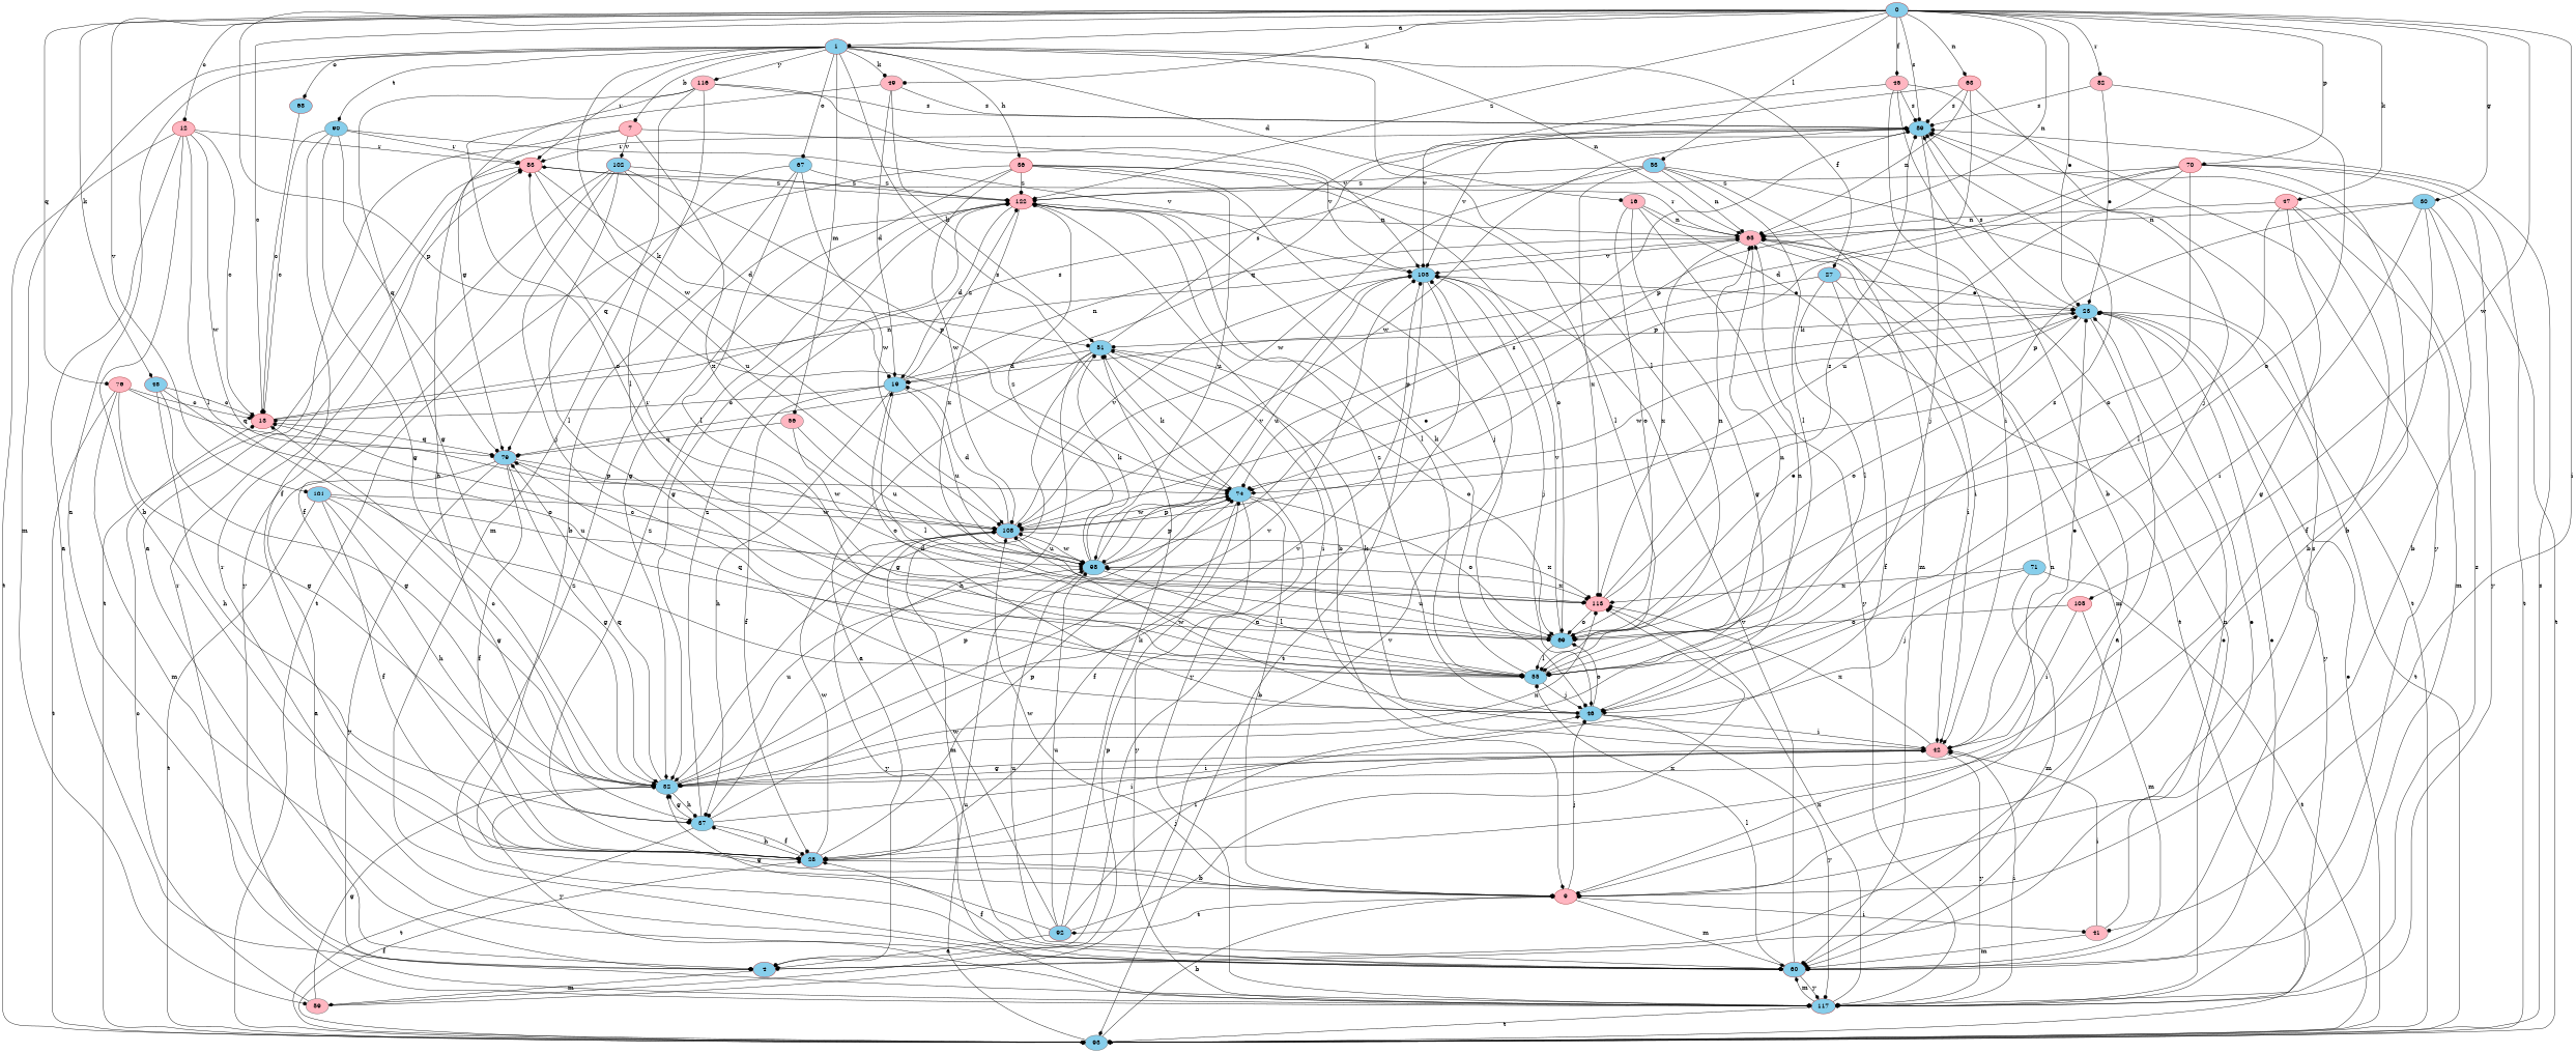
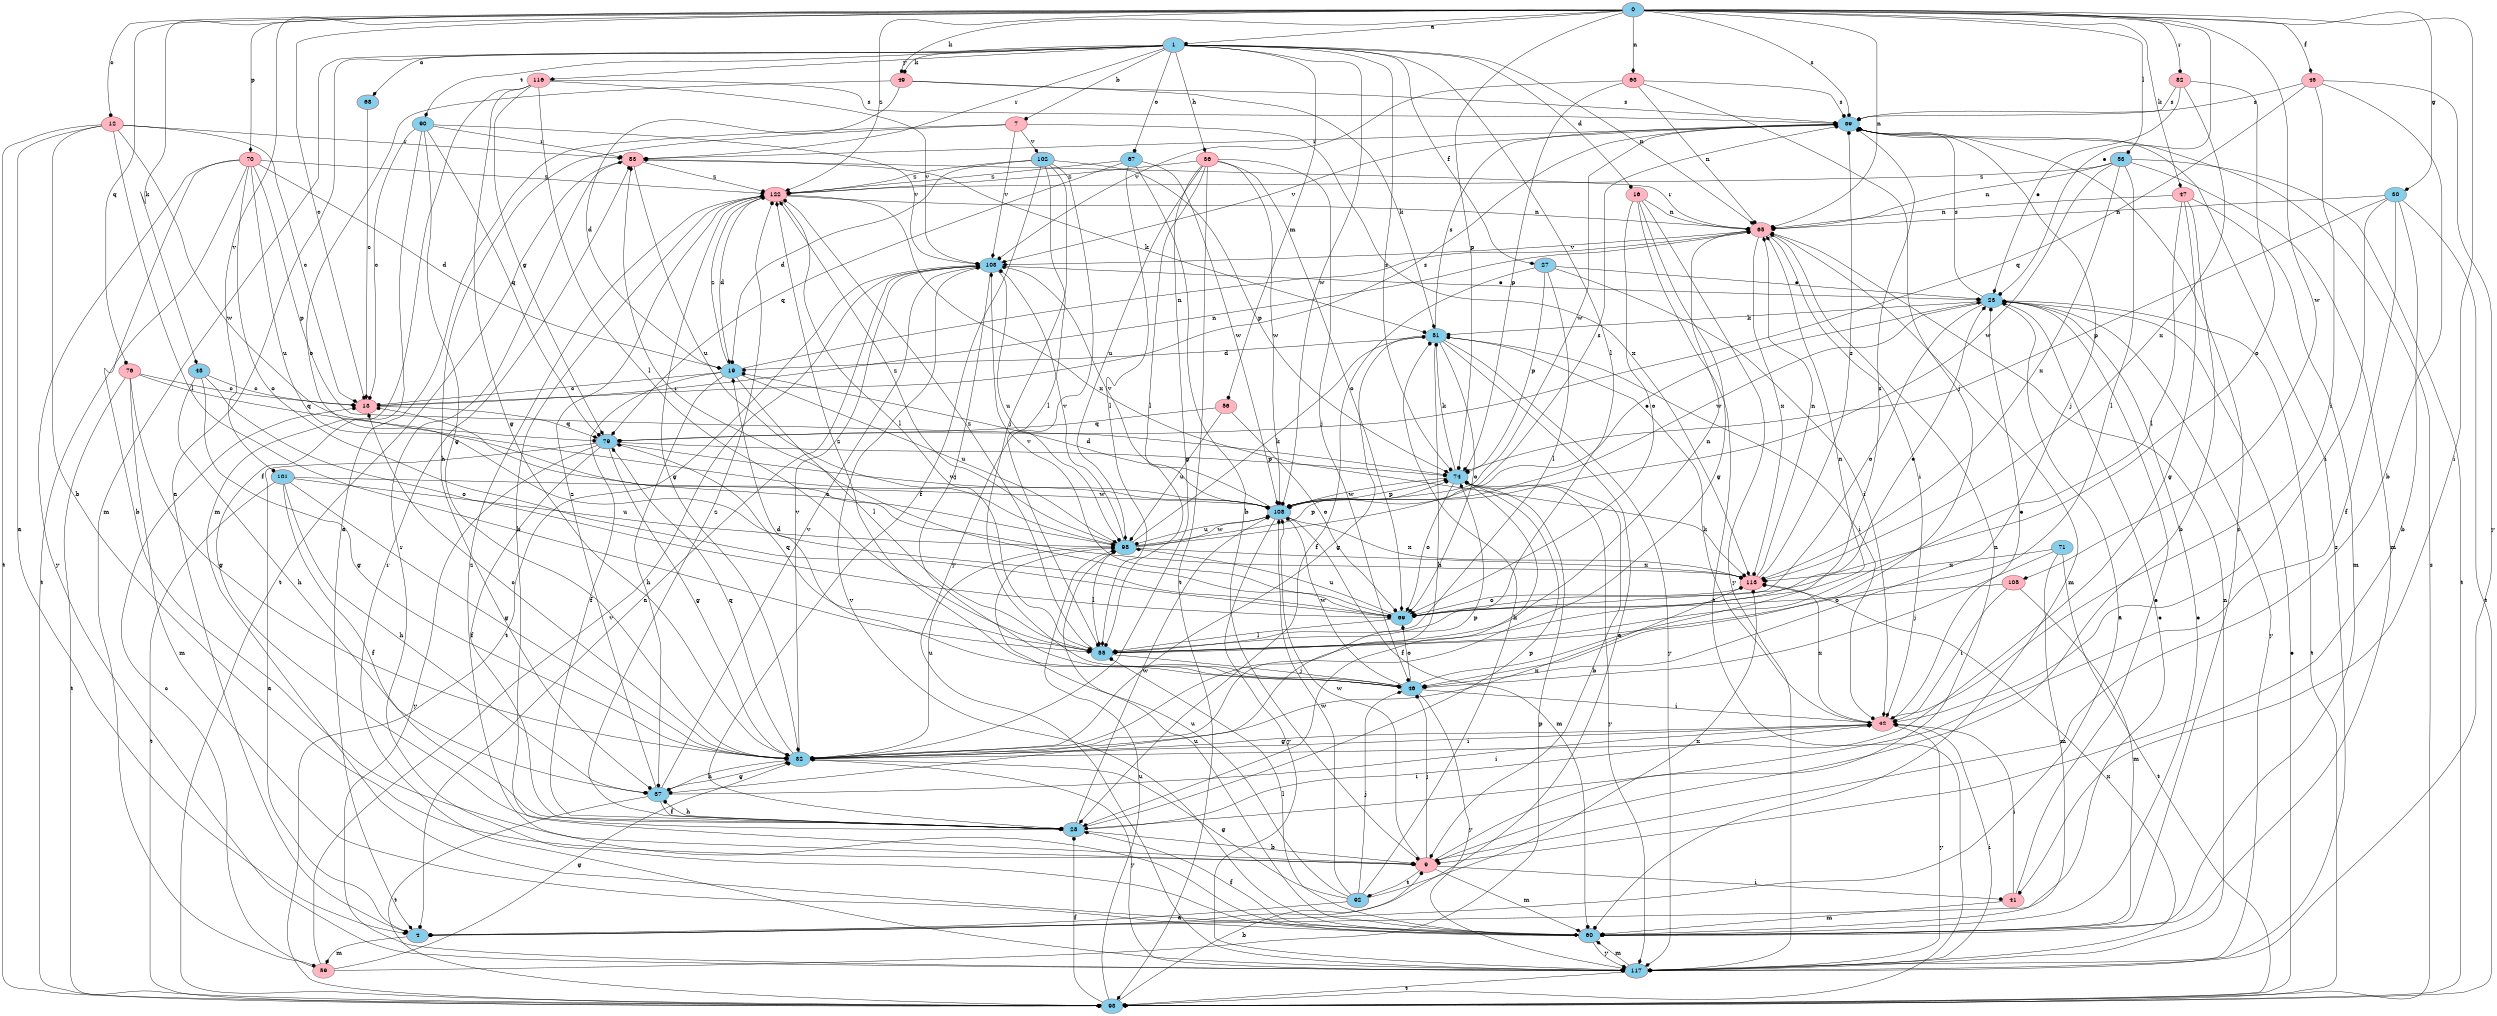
  strict digraph {
    node [color=brown fillcolor=skyblue style=filled]
    edge [arrowhead=dot]
    0
    1
    12 [fillcolor=lightpink]
    13 [fillcolor=lightpink]
    23 [color=gray40]
    n6 [color=gray40 fillcolor=lightpink label=45]
    30 [color=gray40]
    41 [color=gray40 fillcolor=lightpink]
    47 [fillcolor=lightpink]
    48
    49 [color=gray40 fillcolor=lightpink]
    53
    63 [fillcolor=lightpink]
    65 [color=gray40 fillcolor=lightpink]
    70 [fillcolor=lightpink]
    74 [color=gray40]
    76 [fillcolor=lightpink]
    82 [color=gray40 fillcolor=lightpink]
    89 [color=gray40]
    101
    105 [fillcolor=lightpink]
    122 [fillcolor=lightpink]
    4
    7 [fillcolor=lightpink]
    16 [color=gray40 fillcolor=lightpink]
    27
    36 [fillcolor=lightpink]
    55 [color=gray40]
    56 [color=gray40 fillcolor=lightpink]
    59 [color=gray40 fillcolor=lightpink]
    67 [color=gray40]
    68
    83 [fillcolor=lightpink]
    90 [color=gray40]
    108
    116 [color=gray40 fillcolor=lightpink]
    9 [fillcolor=lightpink]
    93 [color=gray40]
    79
    69 [color=gray40]
    117
    51 [color=gray40]
    42 [color=gray40 fillcolor=lightpink]
    28
    60
    32 [color=gray40]
    37 [color=gray40]
    19 [color=gray40]
    113 [fillcolor=lightpink]
    103 [color=gray40]
    46 [color=gray40]
    98 [color=gray40]
    71 [color=gray40]
    102
    92
    0 -> 1 [label=a]
    0 -> 12 [label=c]
    0 -> 13 [label=c]
    0 -> 23 [label=e]
    0 -> n6 [arrowhead=diamond label=f]
    0 -> 30 [arrowhead=diamond label=g]
    0 -> 41 [label=i]
    0 -> 47 [arrowhead=diamond label=k]
    0 -> 48 [arrowhead=diamond label=k]
    0 -> 49 [label=k]
    0 -> 53 [label=l]
    0 -> 63 [arrowhead=diamond label=n]
    0 -> 65 [label=n]
    0 -> 70 [arrowhead=diamond label=p]
    0 -> 74 [label=p]
    0 -> 76 [label=q]
    0 -> 82 [label=r]
    0 -> 89 [label=s]
    0 -> 101 [label=v]
    0 -> 105 [arrowhead=diamond label=w]
    0 -> 122 [arrowhead=diamond label=z]
    1 -> 49 [label=k]
    1 -> 65 [arrowhead=diamond label=n]
    1 -> 74 [label=s]
    1 -> 4 [label=a]
    1 -> 7 [label=b]
    1 -> 16 [label=d]
    1 -> 27 [arrowhead=diamond label=f]
    1 -> 36 [arrowhead=diamond label=h]
    1 -> 55 [arrowhead=diamond label=l]
    1 -> 56 [label=m]
    1 -> 59 [label=m]
    1 -> 67 [label=o]
    1 -> 68 [arrowhead=diamond label=o]
    1 -> 83 [arrowhead=diamond label=r]
    1 -> 90 [arrowhead=diamond label=t]
    1 -> 108 [label=w]
    1 -> 116 [arrowhead=diamond label=y]
    12 -> 13 [arrowhead=diamond label=c]
    12 -> 4 [arrowhead=diamond label=a]
    12 -> 55 [arrowhead=diamond label=l]
    12 -> 83 [arrowhead=diamond label=r]
    12 -> 108 [label=w]
    12 -> 9 [label=b]
    12 -> 93 [arrowhead=diamond label=t]
    13 -> 65 [label=n]
    13 -> 89 [label=s]
    13 -> 79 [arrowhead=diamond label=q]
    23 -> 89 [arrowhead=diamond label=s]
    23 -> 4 [label=a]
    23 -> 108 [label=w]
    23 -> 93 [arrowhead=diamond label=t]
    23 -> 69 [label=o]
    23 -> 117 [arrowhead=diamond label=y]
    23 -> 51 [label=k]
    n6 -> 89 [label=s]
    n6 -> 9 [label=b]
    n6 -> 79 [arrowhead=diamond label=q]
    n6 -> 117 [label=y]
    n6 -> 42 [arrowhead=diamond label=i]
    30 -> 65 [label=n]
    30 -> 74 [arrowhead=diamond label=p]
    30 -> 9 [label=b]
    30 -> 93 [arrowhead=diamond label=t]
    30 -> 42 [label=i]
    30 -> 28 [label=f]
    41 -> 23 [label=e]
    41 -> 42 [arrowhead=diamond label=i]
    41 -> 60 [arrowhead=diamond label=m]
    47 -> 65 [arrowhead=diamond label=n]
    47 -> 55 [arrowhead=diamond label=l]
    47 -> 9 [label=b]
    47 -> 60 [label=m]
    47 -> 32 [arrowhead=diamond label=g]
    48 -> 13 [label=c]
    48 -> 69 [label=o]
    48 -> 32 [arrowhead=diamond label=g]
    48 -> 37 [label=h]
    49 -> 89 [arrowhead=diamond label=s]
    49 -> 69 [label=o]
    49 -> 51 [arrowhead=diamond label=k]
    49 -> 19 [arrowhead=diamond label=d]
    53 -> 65 [label=n]
    53 -> 122 [label=z]
    53 -> 55 [arrowhead=diamond label=l]
    53 -> 108 [arrowhead=diamond label=w]
    53 -> 93 [arrowhead=diamond label=t]
    53 -> 60 [label=m]
    53 -> 113 [label=x]
    63 -> 65 [label=n]
    63 -> 74 [arrowhead=diamond label=p]
    63 -> 89 [label=s]
    63 -> 103 [label=v]
    63 -> 46 [arrowhead=diamond label=j]
    65 -> 83 [arrowhead=diamond label=r]
    65 -> 42 [arrowhead=diamond label=i]
    65 -> 60 [label=m]
    65 -> 113 [label=x]
    65 -> 103 [arrowhead=diamond label=v]
    70 -> 74 [label=p]
    70 -> 122 [label=z]
    70 -> 9 [arrowhead=diamond label=b]
    70 -> 93 [arrowhead=diamond label=t]
    70 -> 69 [label=o]
    70 -> 117 [arrowhead=diamond label=y]
    70 -> 19 [arrowhead=diamond label=d]
    70 -> 98 [label=u]
    74 -> 108 [label=w]
    74 -> 9 [arrowhead=diamond label=b]
    74 -> 69 [arrowhead=diamond label=o]
    74 -> 117 [arrowhead=diamond label=y]
    74 -> 51 [label=k]
    74 -> 28 [arrowhead=diamond label=f]
    76 -> 13 [arrowhead=diamond label=c]
    76 -> 93 [label=t]
    76 -> 79 [label=q]
    76 -> 60 [arrowhead=diamond label=m]
    76 -> 32 [label=g]
    82 -> 23 [arrowhead=diamond label=e]
    82 -> 89 [label=s]
    82 -> 69 [label=o]
+   82 -> 113 [label=x]
    89 -> 83 [arrowhead=diamond label=r]
    89 -> 108 [label=w]
    89 -> 103 [arrowhead=diamond label=v]
    89 -> 46 [label=j]
    101 -> 108 [label=w]
    101 -> 93 [label=t]
    101 -> 28 [label=f]
    101 -> 32 [arrowhead=diamond label=g]
    101 -> 37 [arrowhead=diamond label=h]
    101 -> 98 [label=u]
    105 -> 69 [arrowhead=diamond label=o]
    105 -> 42 [arrowhead=diamond label=i]
    105 -> 60 [arrowhead=diamond label=m]
    122 -> 65 [label=n]
    122 -> 55 [arrowhead=diamond label=l]
    122 -> 9 [arrowhead=diamond label=b]
    122 -> 32 [arrowhead=diamond label=g]
    122 -> 19 [arrowhead=diamond label=d]
    122 -> 113 [label=x]
    4 -> 23 [arrowhead=diamond label=e]
    4 -> 59 [arrowhead=diamond label=m]
    7 -> 4 [arrowhead=diamond label=a]
    7 -> 37 [label=h]
    7 -> 113 [arrowhead=diamond label=x]
    7 -> 103 [arrowhead=diamond label=v]
    7 -> 102 [arrowhead=diamond label=v]
    16 -> 65 [arrowhead=diamond label=n]
    16 -> 93 [arrowhead=diamond label=t]
    16 -> 69 [arrowhead=diamond label=o]
    16 -> 117 [arrowhead=diamond label=y]
    16 -> 32 [label=g]
    27 -> 23 [arrowhead=diamond label=e]
    27 -> 74 [label=p]
    27 -> 55 [arrowhead=diamond label=l]
    27 -> 42 [arrowhead=diamond label=i]
    27 -> 28 [arrowhead=diamond label=f]
    36 -> 122 [label=z]
    36 -> 55 [label=l]
    36 -> 108 [label=w]
    36 -> 93 [arrowhead=diamond label=t]
    36 -> 69 [arrowhead=diamond label=o]
    36 -> 32 [arrowhead=diamond label=g]
    36 -> 46 [label=j]
    36 -> 98 [arrowhead=diamond label=u]
    55 -> 65 [label=n]
    55 -> 89 [label=s]
-   55 -> 122 [label=k]
+   55 -> 122 [label=z]
    55 -> 79 [arrowhead=diamond label=q]
    55 -> 46 [arrowhead=diamond label=j]
    56 -> 79 [label=q]
    56 -> 69 [label=o]
    56 -> 98 [arrowhead=diamond label=u]
    59 -> 13 [label=c]
    59 -> 74 [label=p]
    59 -> 32 [label=g]
    59 -> 103 [label=v]
    67 -> 122 [label=z]
    67 -> 55 [arrowhead=diamond label=l]
    67 -> 108 [arrowhead=diamond label=w]
    67 -> 9 [label=b]
    67 -> 79 [arrowhead=diamond label=q]
    68 -> 13 [arrowhead=diamond label=c]
    83 -> 122 [label=z]
    83 -> 93 [arrowhead=diamond label=t]
    83 -> 51 [label=k]
    83 -> 98 [arrowhead=diamond label=u]
    90 -> 13 [label=c]
    90 -> 83 [label=r]
    90 -> 79 [label=q]
    90 -> 28 [arrowhead=diamond label=f]
    90 -> 32 [label=g]
    90 -> 103 [arrowhead=diamond label=v]
    108 -> 23 [arrowhead=diamond label=e]
    108 -> 74 [label=p]
    108 -> 117 [arrowhead=diamond label=y]
    108 -> 60 [label=m]
    108 -> 19 [label=d]
    108 -> 113 [label=x]
    108 -> 103 [label=v]
    108 -> 98 [label=u]
    116 -> 89 [arrowhead=diamond label=s]
    116 -> 55 [label=l]
    116 -> 79 [arrowhead=diamond label=g]
    116 -> 60 [arrowhead=diamond label=m]
    116 -> 32 [arrowhead=diamond label=g]
    116 -> 103 [arrowhead=diamond label=v]
    9 -> 41 [label=i]
    9 -> 65 [arrowhead=diamond label=n]
    9 -> 108 [arrowhead=diamond label=w]
    9 -> 60 [arrowhead=diamond label=m]
    9 -> 46 [label=j]
    9 -> 92 [arrowhead=diamond label=t]
    93 -> 23 [arrowhead=diamond label=e]
    93 -> 89 [label=s]
    93 -> 9 [label=b]
    93 -> 28 [label=f]
    93 -> 98 [arrowhead=diamond label=u]
    79 -> 74 [label=p]
    79 -> 4 [arrowhead=diamond label=a]
    79 -> 108 [arrowhead=diamond label=w]
    79 -> 117 [label=y]
    79 -> 28 [arrowhead=diamond label=f]
    79 -> 32 [arrowhead=diamond label=g]
    69 -> 23 [arrowhead=diamond label=e]
    69 -> 55 [arrowhead=diamond label=l]
    69 -> 83 [arrowhead=diamond label=r]
-   69 -> 103 [label=v]
+   69 -> 103 [arrowhead=diamond label=v]
    69 -> 98 [arrowhead=diamond label=u]
    117 -> 65 [label=n]
    117 -> 89 [arrowhead=diamond label=s]
    117 -> 83 [label=r]
    117 -> 93 [label=t]
    117 -> 42 [arrowhead=diamond label=i]
    117 -> 60 [arrowhead=diamond label=m]
    117 -> 113 [label=x]
    51 -> 89 [arrowhead=diamond label=s]
    51 -> 4 [label=a]
    51 -> 69 [arrowhead=diamond label=o]
    51 -> 117 [arrowhead=diamond label=y]
    51 -> 42 [label=i]
    51 -> 32 [arrowhead=diamond label=g]
    51 -> 37 [label=h]
    51 -> 19 [label=d]
    42 -> 23 [label=e]
    42 -> 117 [label=y]
    42 -> 51 [label=k]
    42 -> 32 [label=g]
    42 -> 113 [label=x]
    28 -> 74 [label=p]
    28 -> 122 [label=z]
    28 -> 108 [arrowhead=diamond label=w]
    28 -> 9 [arrowhead=diamond label=b]
    28 -> 42 [arrowhead=diamond label=i]
    28 -> 37 [label=h]
    60 -> 23 [label=e]
    60 -> 89 [arrowhead=diamond label=s]
    60 -> 122 [arrowhead=diamond label=z]
    60 -> 55 [label=l]
    60 -> 83 [arrowhead=diamond label=r]
    60 -> 117 [arrowhead=diamond label=y]
    60 -> 28 [arrowhead=diamond label=f]
    60 -> 103 [arrowhead=diamond label=v]
-   98 -> 60 [arrowhead=diamond label=u]
+   60 -> 98 [arrowhead=diamond label=u]
    32 -> 13 [arrowhead=diamond label=c]
    32 -> 74 [arrowhead=diamond label=p]
    32 -> 79 [arrowhead=diamond label=q]
    32 -> 117 [label=y]
    32 -> 42 [arrowhead=diamond label=i]
    32 -> 37 [label=h]
    32 -> 113 [label=x]
    32 -> 103 [label=v]
    32 -> 98 [label=u]
    37 -> 122 [label=z]
    37 -> 93 [label=t]
    37 -> 42 [arrowhead=diamond label=i]
    37 -> 28 [label=f]
    37 -> 32 [arrowhead=diamond label=g]
    37 -> 103 [label=v]
    19 -> 13 [label=c]
    19 -> 65 [label=n]
    19 -> 122 [label=z]
    19 -> 55 [arrowhead=diamond label=l]
    19 -> 28 [label=f]
    19 -> 37 [label=h]
    19 -> 98 [arrowhead=diamond label=u]
    113 -> 13 [label=c]
    113 -> 65 [arrowhead=diamond label=n]
    113 -> 89 [label=s]
    113 -> 69 [arrowhead=diamond label=o]
    103 -> 23 [arrowhead=diamond label=e]
    103 -> 4 [label=a]
    103 -> 93 [arrowhead=diamond label=t]
    103 -> 46 [arrowhead=diamond label=j]
    103 -> 98 [label=u]
    46 -> 65 [arrowhead=diamond label=n]
    46 -> 122 [arrowhead=diamond label=z]
    46 -> 108 [label=w]
    46 -> 69 [arrowhead=diamond label=o]
    46 -> 117 [label=y]
    46 -> 42 [arrowhead=diamond label=i]
    46 -> 19 [arrowhead=diamond label=d]
    98 -> 74 [label=p]
    98 -> 89 [label=s]
    98 -> 122 [arrowhead=diamond label=z]
    98 -> 55 [arrowhead=diamond label=l]
    98 -> 108 [label=w]
    98 -> 51 [label=k]
    98 -> 113 [label=x]
    98 -> 103 [label=v]
    71 -> 93 [label=t]
    71 -> 60 [label=m]
    71 -> 113 [arrowhead=diamond label=x]
    71 -> 46 [arrowhead=diamond label=j]
    102 -> 74 [arrowhead=diamond label=p]
    102 -> 122 [arrowhead=diamond label=z]
    102 -> 55 [label=l]
    102 -> 117 [arrowhead=diamond label=y]
    102 -> 28 [label=f]
    102 -> 19 [label=d]
    102 -> 46 [label=j]
    92 -> 4 [arrowhead=diamond label=a]
    92 -> 108 [arrowhead=diamond label=w]
    92 -> 51 [label=k]
    92 -> 32 [arrowhead=diamond label=g]
    92 -> 113 [label=x]
    92 -> 46 [arrowhead=diamond label=j]
    92 -> 98 [label=u]
  }
